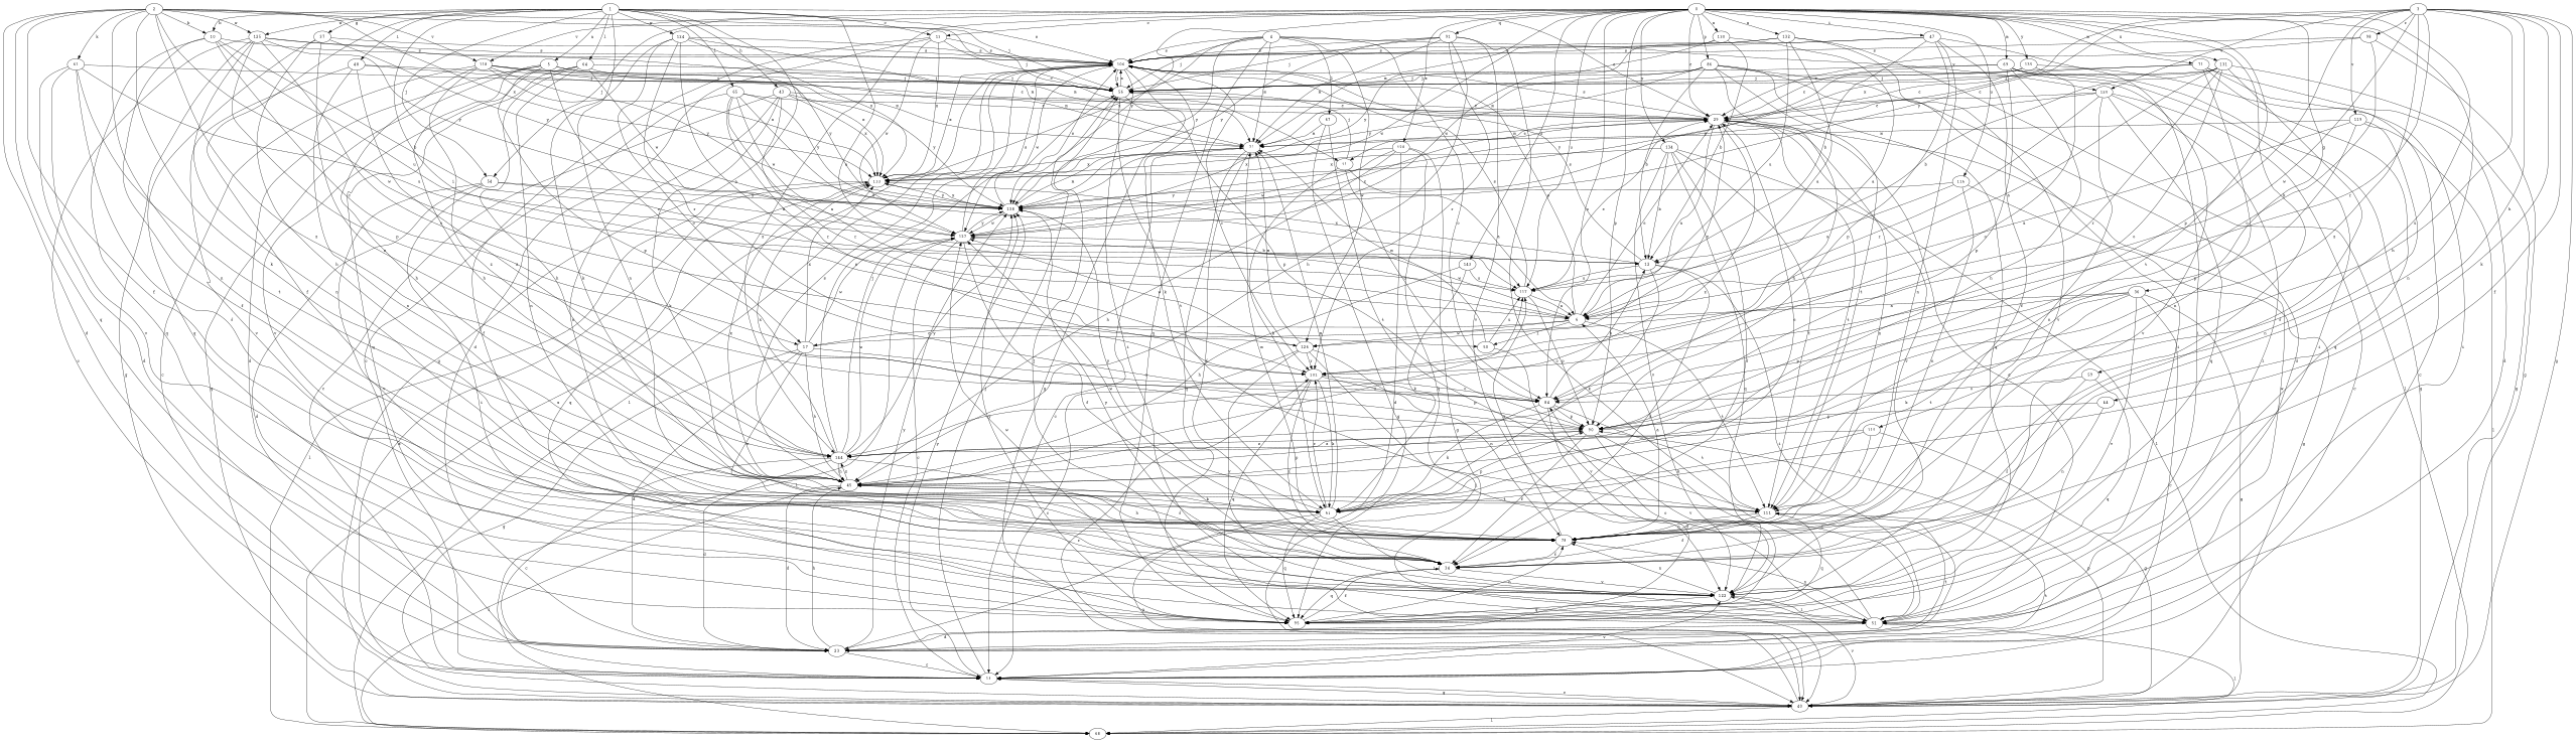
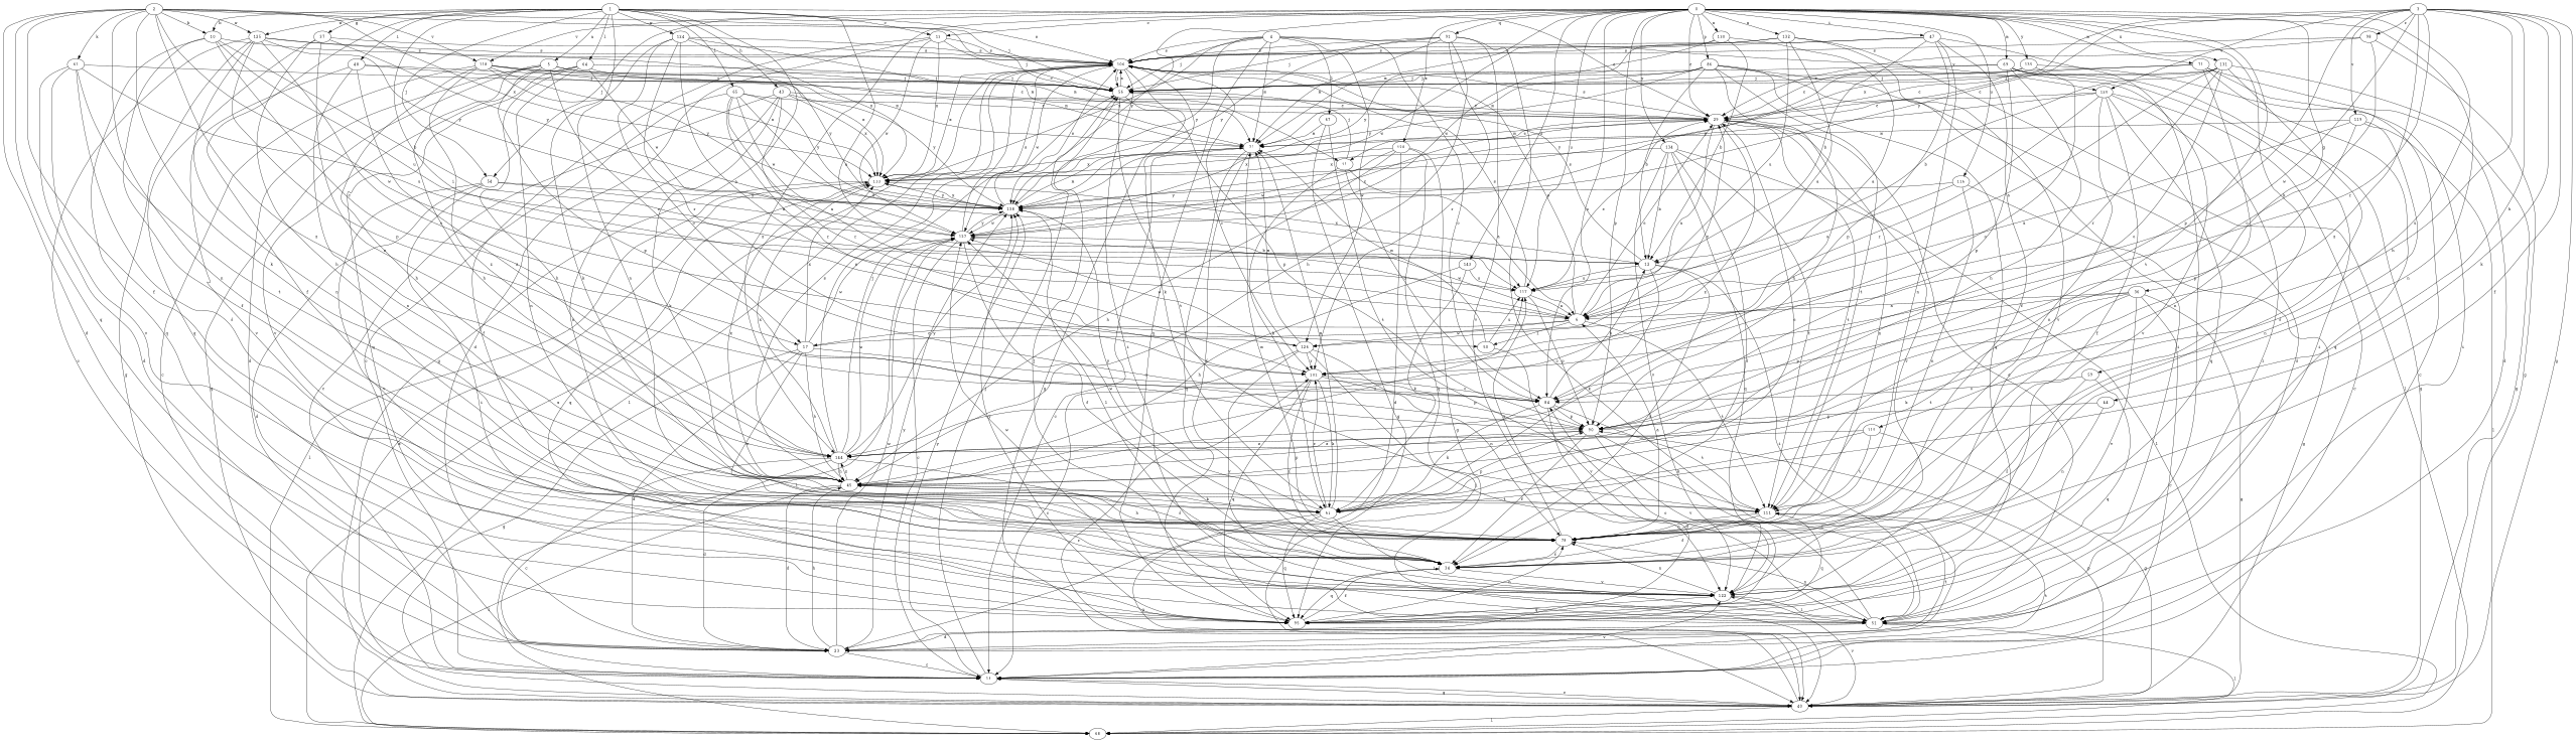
  strict digraph {
    fontname="Courier Prime"
    node [fontname="Courier Prime"]
    edge [fontname="Courier Prime"]
    0
    13
    29
    36
    47
    54
    59
    69
    71
    73
    78
    84
    86
    90
    91
    111
    115
    116
    117
    118
    128
    130
    131
    132
    134
    135
    138
    143
    144
    106
    23
    56
    133
    127
    18
    6
    15
    122
    40
    62
    34
    12
    51
    95
    45
    101
    68
    1
    5
    10
    37
    43
    48
    50
    64
    65
    124
    125
    17
    126
    2
    61
    3
    44
    98
    119
    120
    4
    67
    0 -> 13 [label=c]
    0 -> 29 [label=e]
    0 -> 36 [label=g]
    0 -> 47 [label=i]
    0 -> 54 [label=j]
    0 -> 59 [label=k]
    0 -> 69 [label=m]
    0 -> 71 [label=m]
    0 -> 73 [label=m]
    0 -> 78 [label=n]
    0 -> 84 [label=o]
    0 -> 86 [label=p]
    0 -> 90 [label=p]
    0 -> 91 [label=q]
    0 -> 111 [label=t]
    0 -> 115 [label=u]
    0 -> 116 [label=u]
    0 -> 117 [label=u]
    0 -> 118 [label=v]
    0 -> 128 [label=x]
    0 -> 130 [label=x]
    0 -> 131 [label=x]
    0 -> 132 [label=x]
    0 -> 134 [label=y]
    0 -> 135 [label=y]
    0 -> 138 [label=y]
    0 -> 143 [label=z]
    0 -> 144 [label=z]
    13 -> 106 [label=s]
    13 -> 23 [label=d]
    13 -> 56 [label=j]
    13 -> 133 [label=x]
    13 -> 127 [label=w]
    13 -> 18 [label=c]
    29 -> 73 [label=m]
    29 -> 78 [label=n]
    29 -> 111 [label=t]
    29 -> 144 [label=z]
    29 -> 106 [label=s]
    29 -> 6 [label=a]
    29 -> 15 [label=e]
    29 -> 122 [label=v]
    36 -> 90 [label=p]
    36 -> 111 [label=t]
    36 -> 18 [label=c]
    36 -> 6 [label=a]
    36 -> 122 [label=v]
    36 -> 40 [label=g]
    36 -> 62 [label=k]
    47 -> 78 [label=n]
    47 -> 90 [label=p]
    47 -> 138 [label=y]
    47 -> 106 [label=s]
    47 -> 34 [label=f]
    47 -> 12 [label=b]
    47 -> 51 [label=i]
    54 -> 138 [label=y]
    54 -> 23 [label=d]
    54 -> 127 [label=w]
    54 -> 122 [label=v]
    54 -> 51 [label=i]
    59 -> 84 [label=o]
    59 -> 34 [label=f]
    59 -> 95 [label=q]
    69 -> 29 [label=e]
    69 -> 90 [label=p]
    69 -> 56 [label=j]
    69 -> 122 [label=v]
    69 -> 40 [label=g]
    69 -> 51 [label=i]
    69 -> 45 [label=h]
    71 -> 29 [label=e]
    71 -> 78 [label=n]
    71 -> 23 [label=d]
    71 -> 56 [label=j]
    71 -> 18 [label=c]
    71 -> 95 [label=q]
    73 -> 133 [label=x]
    73 -> 18 [label=c]
    73 -> 34 [label=f]
    73 -> 95 [label=q]
    78 -> 73 [label=m]
    78 -> 117 [label=u]
    78 -> 127 [label=w]
    78 -> 6 [label=a]
    78 -> 34 [label=f]
    78 -> 45 [label=h]
    84 -> 90 [label=p]
    84 -> 111 [label=t]
    84 -> 23 [label=d]
    84 -> 62 [label=k]
    84 -> 12 [label=b]
    86 -> 73 [label=m]
    86 -> 111 [label=t]
    86 -> 138 [label=y]
    86 -> 23 [label=d]
    86 -> 56 [label=j]
    86 -> 12 [label=b]
    86 -> 51 [label=i]
    86 -> 95 [label=q]
    86 -> 45 [label=h]
    90 -> 144 [label=z]
    90 -> 122 [label=v]
    90 -> 34 [label=f]
    90 -> 51 [label=i]
    91 -> 73 [label=m]
    91 -> 138 [label=y]
    91 -> 106 [label=s]
    91 -> 56 [label=j]
    91 -> 18 [label=c]
    91 -> 122 [label=v]
    91 -> 45 [label=h]
    91 -> 101 [label=r]
    111 -> 78 [label=n]
    111 -> 34 [label=f]
    111 -> 95 [label=q]
    115 -> 111 [label=t]
    115 -> 144 [label=z]
    115 -> 40 [label=g]
    115 -> 62 [label=k]
    116 -> 78 [label=n]
    116 -> 117 [label=u]
    116 -> 138 [label=y]
    116 -> 40 [label=g]
    117 -> 29 [label=e]
    117 -> 90 [label=p]
    117 -> 106 [label=s]
    117 -> 6 [label=a]
    118 -> 29 [label=e]
    118 -> 73 [label=m]
    118 -> 138 [label=y]
    118 -> 144 [label=z]
    118 -> 56 [label=j]
    118 -> 133 [label=x]
    118 -> 18 [label=c]
    118 -> 45 [label=h]
    128 -> 23 [label=d]
    128 -> 133 [label=x]
    128 -> 127 [label=w]
    128 -> 40 [label=g]
    128 -> 95 [label=q]
    128 -> 45 [label=h]
    130 -> 106 [label=s]
    130 -> 127 [label=w]
    130 -> 6 [label=a]
    130 -> 12 [label=b]
    131 -> 29 [label=e]
    131 -> 84 [label=o]
    131 -> 56 [label=j]
    131 -> 6 [label=a]
    131 -> 40 [label=g]
    131 -> 34 [label=f]
    131 -> 12 [label=b]
    131 -> 101 [label=r]
    132 -> 117 [label=u]
    132 -> 106 [label=s]
    132 -> 127 [label=w]
    132 -> 6 [label=a]
    132 -> 122 [label=v]
    132 -> 68 [label=l]
    134 -> 111 [label=t]
    134 -> 133 [label=x]
    134 -> 122 [label=v]
    134 -> 34 [label=f]
    134 -> 12 [label=b]
    134 -> 95 [label=q]
    134 -> 68 [label=l]
    135 -> 84 [label=o]
    135 -> 138 [label=y]
    135 -> 56 [label=j]
    135 -> 51 [label=i]
    138 -> 73 [label=m]
    138 -> 106 [label=s]
    138 -> 133 [label=x]
    138 -> 127 [label=w]
    143 -> 117 [label=u]
    143 -> 62 [label=k]
    143 -> 45 [label=h]
    144 -> 138 [label=y]
    144 -> 106 [label=s]
    144 -> 23 [label=d]
    144 -> 56 [label=j]
    144 -> 133 [label=x]
    144 -> 127 [label=w]
    144 -> 18 [label=c]
    144 -> 34 [label=f]
    144 -> 45 [label=h]
    106 -> 56 [label=j]
    106 -> 133 [label=x]
    106 -> 127 [label=w]
    106 -> 40 [label=g]
    106 -> 62 [label=k]
    106 -> 51 [label=i]
    106 -> 101 [label=r]
    106 -> 68 [label=l]
    23 -> 111 [label=t]
    23 -> 138 [label=y]
-   23 -> 29 [label=w]
+   23 -> 127 [label=w]
    23 -> 18 [label=c]
    23 -> 45 [label=h]
    56 -> 29 [label=e]
    56 -> 90 [label=p]
    56 -> 111 [label=t]
    56 -> 106 [label=s]
    133 -> 138 [label=y]
    133 -> 95 [label=q]
    133 -> 68 [label=l]
    127 -> 29 [label=e]
    127 -> 138 [label=y]
    127 -> 106 [label=s]
    127 -> 18 [label=c]
    127 -> 34 [label=f]
    127 -> 12 [label=b]
    127 -> 68 [label=l]
    18 -> 111 [label=t]
    18 -> 138 [label=y]
    18 -> 56 [label=j]
    18 -> 122 [label=v]
    18 -> 40 [label=g]
    6 -> 29 [label=e]
    6 -> 111 [label=t]
    6 -> 106 [label=s]
    6 -> 127 [label=w]
    6 -> 50 [label=i]
    6 -> 17 [label=c]
    6 -> 126 [label=w]
    15 -> 84 [label=o]
    15 -> 56 [label=j]
    15 -> 6 [label=a]
    15 -> 62 [label=k]
    122 -> 78 [label=n]
-   122 -> 138 [label=y]
+   122 -> 138 [label=l]
    122 -> 51 [label=i]
    122 -> 95 [label=q]
    40 -> 90 [label=p]
    40 -> 133 [label=x]
    40 -> 18 [label=c]
    40 -> 122 [label=v]
    40 -> 101 [label=r]
    40 -> 68 [label=l]
    62 -> 29 [label=e]
    62 -> 73 [label=m]
    62 -> 90 [label=p]
    62 -> 138 [label=y]
    62 -> 40 [label=g]
    62 -> 51 [label=i]
    62 -> 95 [label=q]
    62 -> 101 [label=r]
    34 -> 122 [label=v]
    34 -> 95 [label=q]
    12 -> 117 [label=u]
    12 -> 106 [label=s]
    12 -> 133 [label=x]
    12 -> 62 [label=k]
    12 -> 34 [label=f]
    12 -> 51 [label=i]
    51 -> 29 [label=e]
    51 -> 78 [label=n]
    51 -> 84 [label=o]
    51 -> 23 [label=d]
    51 -> 56 [label=j]
    51 -> 127 [label=w]
    51 -> 68 [label=l]
    95 -> 78 [label=n]
    95 -> 138 [label=y]
    95 -> 34 [label=f]
    45 -> 90 [label=p]
    45 -> 111 [label=t]
    45 -> 117 [label=u]
    45 -> 144 [label=z]
    45 -> 106 [label=s]
    45 -> 23 [label=d]
    45 -> 133 [label=x]
    45 -> 62 [label=k]
    45 -> 68 [label=l]
    101 -> 84 [label=o]
    101 -> 90 [label=p]
    101 -> 62 [label=k]
    101 -> 34 [label=f]
    101 -> 95 [label=q]
    68 -> 106 [label=s]
    1 -> 13 [label=c]
    1 -> 29 [label=e]
    1 -> 54 [label=j]
    1 -> 78 [label=n]
    1 -> 106 [label=s]
    1 -> 6 [label=a]
    1 -> 40 [label=g]
    1 -> 34 [label=f]
    1 -> 5 [label=a]
    1 -> 10 [label=b]
    1 -> 37 [label=g]
    1 -> 43 [label=h]
    1 -> 48 [label=i]
    1 -> 50 [label=i]
    1 -> 64 [label=l]
    1 -> 65 [label=l]
    1 -> 124 [label=w]
    1 -> 125 [label=w]
    5 -> 73 [label=m]
    5 -> 90 [label=p]
    5 -> 23 [label=d]
    5 -> 56 [label=j]
    5 -> 40 [label=g]
    5 -> 45 [label=h]
    5 -> 17 [label=c]
    10 -> 117 [label=u]
    10 -> 106 [label=s]
    10 -> 34 [label=f]
    10 -> 12 [label=b]
    10 -> 95 [label=q]
    10 -> 17 [label=c]
    37 -> 138 [label=y]
    37 -> 144 [label=z]
    37 -> 106 [label=s]
    37 -> 95 [label=q]
    37 -> 45 [label=h]
    43 -> 29 [label=e]
    43 -> 78 [label=n]
    43 -> 138 [label=y]
    43 -> 133 [label=x]
    43 -> 18 [label=c]
    43 -> 62 [label=k]
    43 -> 101 [label=r]
    48 -> 78 [label=n]
    48 -> 144 [label=z]
    48 -> 56 [label=j]
    48 -> 133 [label=x]
    48 -> 122 [label=v]
    50 -> 73 [label=m]
    50 -> 117 [label=u]
    50 -> 122 [label=v]
    64 -> 78 [label=n]
    64 -> 138 [label=y]
    64 -> 56 [label=j]
    64 -> 127 [label=w]
    64 -> 122 [label=v]
    64 -> 95 [label=q]
    64 -> 45 [label=h]
    65 -> 29 [label=e]
    65 -> 117 [label=u]
    65 -> 138 [label=y]
    65 -> 127 [label=w]
    65 -> 6 [label=a]
    65 -> 34 [label=f]
    65 -> 101 [label=r]
    124 -> 73 [label=m]
    124 -> 84 [label=o]
    124 -> 106 [label=s]
    124 -> 133 [label=x]
    124 -> 6 [label=a]
    124 -> 62 [label=k]
    124 -> 101 [label=r]
    125 -> 73 [label=m]
    125 -> 78 [label=n]
    125 -> 84 [label=o]
    125 -> 90 [label=p]
    125 -> 138 [label=y]
    125 -> 106 [label=s]
    125 -> 18 [label=c]
    125 -> 40 [label=g]
    17 -> 29 [label=e]
    17 -> 78 [label=n]
    17 -> 84 [label=o]
    17 -> 23 [label=d]
    17 -> 133 [label=x]
    17 -> 127 [label=w]
    17 -> 40 [label=g]
    17 -> 45 [label=h]
    126 -> 73 [label=m]
    126 -> 78 [label=n]
    126 -> 127 [label=w]
    126 -> 18 [label=c]
    126 -> 122 [label=v]
    126 -> 51 [label=i]
    126 -> 101 [label=r]
    2 -> 78 [label=n]
    2 -> 118 [label=v]
    2 -> 144 [label=z]
    2 -> 23 [label=d]
    2 -> 56 [label=j]
    2 -> 133 [label=x]
    2 -> 15 [label=c]
    2 -> 62 [label=k]
    2 -> 34 [label=f]
    2 -> 95 [label=q]
    2 -> 10 [label=b]
    2 -> 125 [label=w]
    2 -> 126 [label=w]
    2 -> 61 [label=k]
    61 -> 111 [label=t]
    61 -> 117 [label=u]
    61 -> 23 [label=d]
    61 -> 56 [label=j]
    61 -> 122 [label=v]
    61 -> 34 [label=f]
    3 -> 90 [label=p]
    3 -> 138 [label=y]
    3 -> 144 [label=z]
    3 -> 133 [label=x]
    3 -> 40 [label=g]
    3 -> 62 [label=k]
    3 -> 34 [label=f]
    3 -> 45 [label=h]
    3 -> 101 [label=r]
    3 -> 126 [label=w]
    3 -> 44 [label=h]
    3 -> 98 [label=r]
    3 -> 119 [label=v]
    3 -> 120 [label=v]
    44 -> 78 [label=n]
    44 -> 90 [label=p]
    98 -> 29 [label=e]
    98 -> 84 [label=o]
    98 -> 106 [label=s]
    98 -> 40 [label=g]
    119 -> 73 [label=m]
    119 -> 78 [label=n]
    119 -> 90 [label=p]
    119 -> 6 [label=a]
    119 -> 68 [label=l]
    120 -> 29 [label=e]
    120 -> 78 [label=n]
    120 -> 138 [label=y]
    120 -> 18 [label=c]
+   120 -> 34 [label=f]
    120 -> 51 [label=i]
    120 -> 95 [label=q]
    120 -> 101 [label=r]
    4 -> 73 [label=m]
    4 -> 84 [label=o]
    4 -> 138 [label=y]
    4 -> 106 [label=s]
    4 -> 56 [label=j]
    4 -> 133 [label=x]
    4 -> 95 [label=q]
    4 -> 126 [label=w]
    4 -> 120 [label=v]
    4 -> 67 [label=l]
    67 -> 73 [label=m]
    67 -> 111 [label=t]
    67 -> 40 [label=g]
  }
